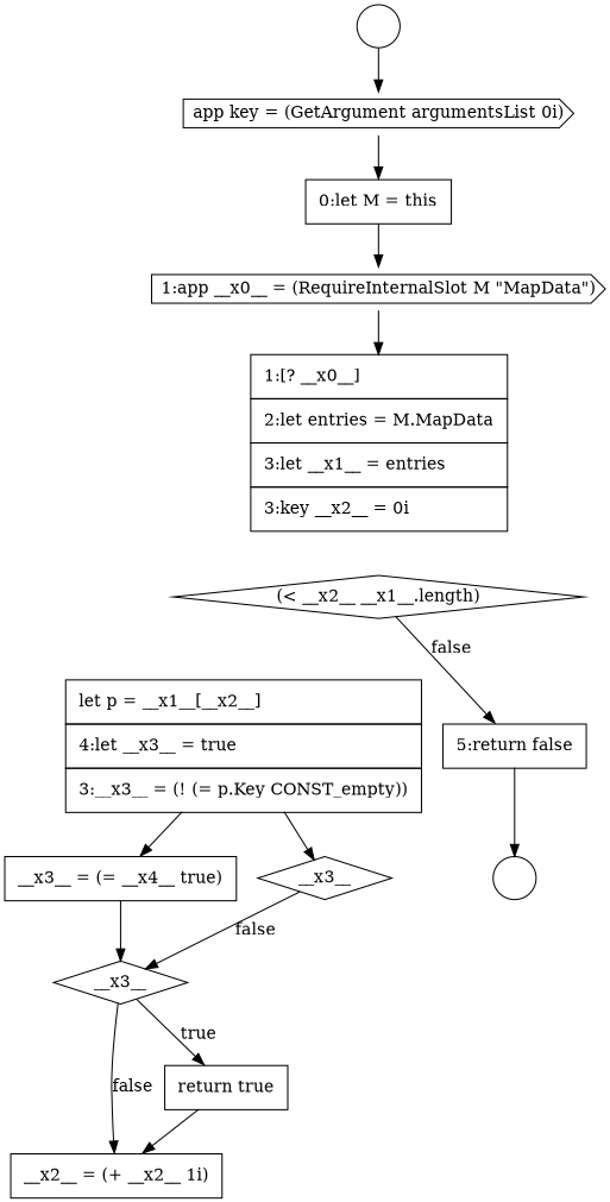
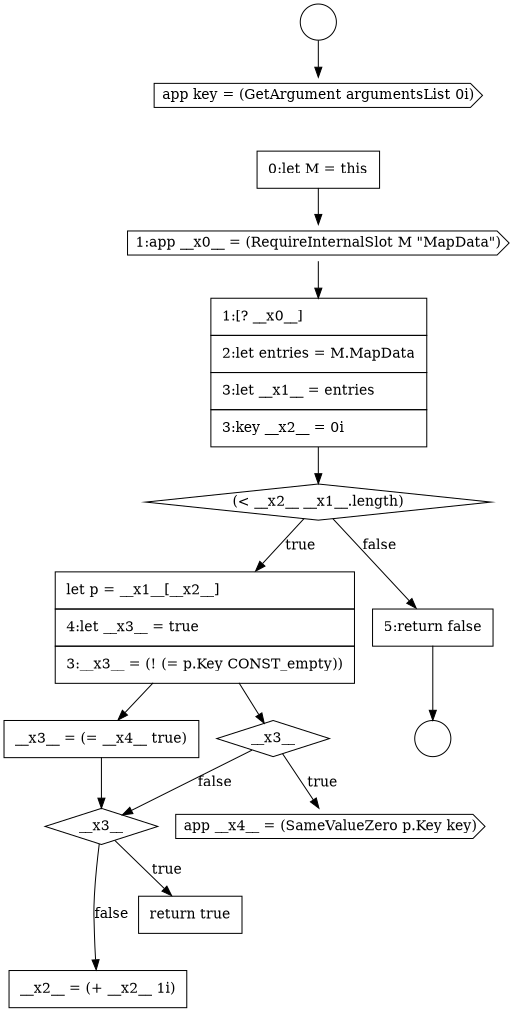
  digraph {
    node [color=black fillcolor=white shape=none style=filled]
    edge [color=black]
    n1 [label=<<font color="black">     <table border="0" cellborder="1" cellspacing="0" cellpadding="10">       <tr><td align="left">let p = __x1__[__x2__]</td></tr>       <tr><td align="left">4:let __x3__ = true</td></tr>       <tr><td align="left">3:__x3__ = (! (= p.Key CONST_empty))</td></tr>     </table>   </font>> margin=0]
    n2 [label=<<font color="black">__x3__</font>> shape=diamond]
    n3 [label=<<font color="black">     <table border="0" cellborder="1" cellspacing="0" cellpadding="10">       <tr><td align="left">__x3__ = (= __x4__ true)</td></tr>     </table>   </font>> margin=0]
    n4 [label=<<font color="black">__x3__</font>> shape=diamond]
+   n5 [label=<<font color="black">app __x4__ = (SameValueZero p.Key key)</font>> shape=cds]
    n6 [label=<<font color="black">     <table border="0" cellborder="1" cellspacing="0" cellpadding="10">       <tr><td align="left">1:[? __x0__]</td></tr>       <tr><td align="left">2:let entries = M.MapData</td></tr>       <tr><td align="left">3:let __x1__ = entries</td></tr>       <tr><td align="left">3:key __x2__ = 0i</td></tr>     </table>   </font>> margin=0]
    n7 [label=<<font color="black">(&lt; __x2__ __x1__.length)</font>> shape=diamond]
    n8 [label=<<font color="black">     <table border="0" cellborder="1" cellspacing="0" cellpadding="10">       <tr><td align="left">5:return false</td></tr>     </table>   </font>> margin=0]
    n9 [label=" " shape=circle]
    n10 [label=<<font color="black">     <table border="0" cellborder="1" cellspacing="0" cellpadding="10">       <tr><td align="left">__x2__ = (+ __x2__ 1i)</td></tr>     </table>   </font>> margin=0]
    n11 [label=<<font color="black">     <table border="0" cellborder="1" cellspacing="0" cellpadding="10">       <tr><td align="left">return true</td></tr>     </table>   </font>> margin=0]
    n12 [label=<<font color="black">app key = (GetArgument argumentsList 0i)</font>> shape=cds]
    n13 [label=<<font color="black">     <table border="0" cellborder="1" cellspacing="0" cellpadding="10">       <tr><td align="left">0:let M = this</td></tr>     </table>   </font>> margin=0]
    n14 [label=<<font color="black">1:app __x0__ = (RequireInternalSlot M &quot;MapData&quot;)</font>> shape=cds]
    n15 [label=" " shape=circle]
    n1 -> n2
    n1 -> n3
    n2 -> n4 [label=<<font color="black">false</font>>]
+   n2 -> n5 [label=<<font color="black">true</font>>]
    n3 -> n4
    n4 -> n10 [label=<<font color="black">false</font>>]
    n4 -> n11 [label=<<font color="black">true</font>>]
+   n6 -> n7
+   n7 -> n1 [label=<<font color="black">true</font>>]
    n7 -> n8 [label=<<font color="black">false</font>>]
    n8 -> n9
-   n11 -> n10
-   n12 -> n13
    n13 -> n14
    n14 -> n6
    n15 -> n12
  }
